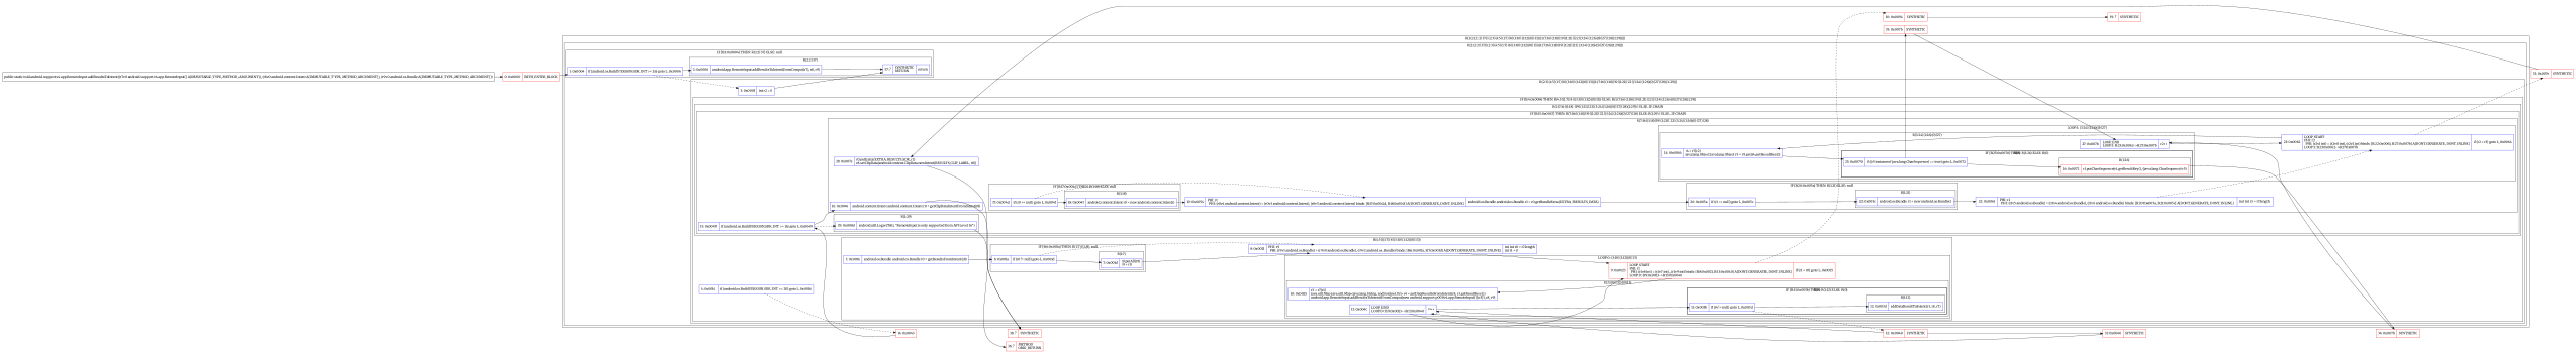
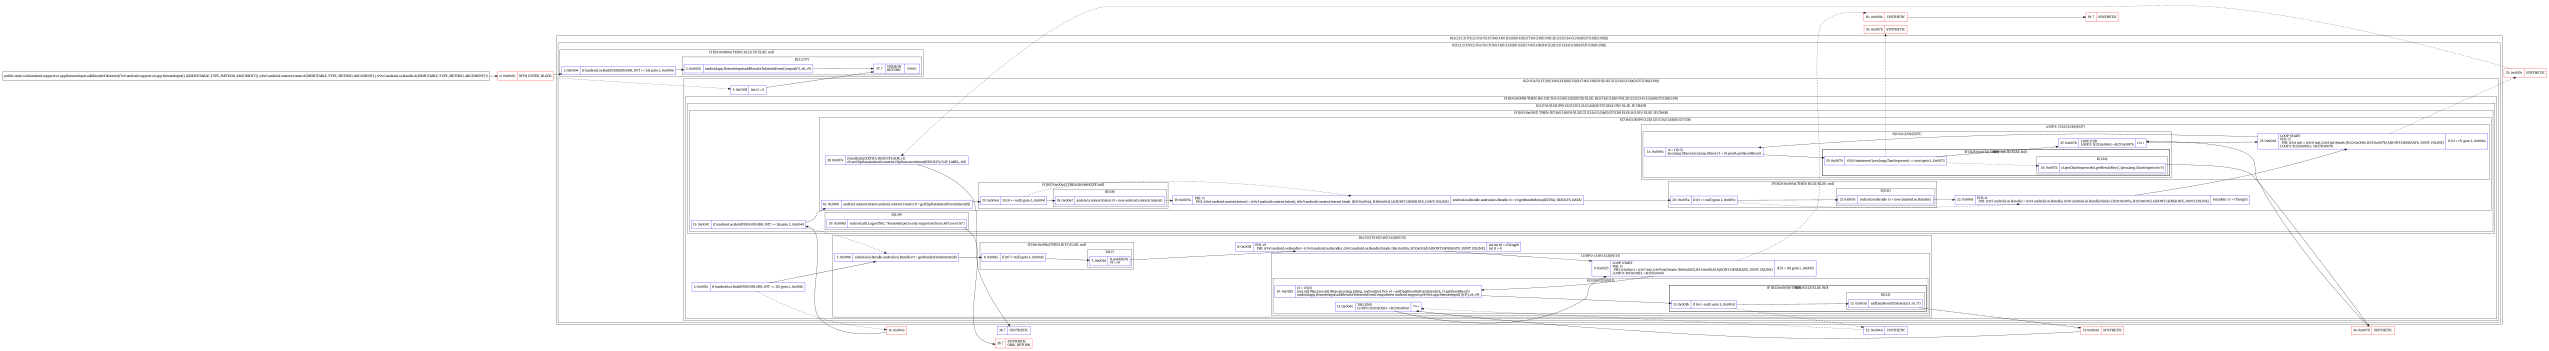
  digraph {
    fontname=Merriweather
    rankdir=LR
    node [color=blue fontname=Merriweather shape=record]
    edge [fontname=Merriweather]
    n1 [label="{2\:\ 0x0006|android.app.RemoteInput.addResultsToIntent(fromCompat(r7), r8, r9)\l}"]
-   n2 [label="{37\:\ ?|SYNTHETIC\lRETURN\l|return\l}"]
+   n2 [label="{37\:\ ?|VERSION\lRETURN\l|return\l}"]
    n3 [label="{1\:\ 0x0004|if (android.os.Build.VERSION.SDK_INT \>= 26) goto L_0x0006\l}"]
-   n4 [label="{7\:\ 0x001d|r0.putAll(r9)\lr9 = r0\l}"]
+   n4 [label="{7\:\ 0x001d|r1.putAll(r9)\lr9 = r0\l}"]
    n5 [label="{6\:\ 0x001a|if (r0 != null) goto L_0x001d\l}"]
    n6 [label="{12\:\ 0x003d|addDataResultToIntent(r3, r8, r7)\l}"]
    n7 [label="{11\:\ 0x003b|if (r4 != null) goto L_0x003d\l}"]
    n8 [label="{10\:\ 0x0025|r3 = r7[r1]\ljava.util.Map java.util.Map\<java.lang.String, android.net.Uri\> r4 = getDataResultsFromIntent(r8, r3.getResultKey())\landroid.app.RemoteInput.addResultsToIntent(fromCompat(new android.support.p000v4.app.RemoteInput[]\{r3\}), r8, r9)\l}"]
-   n9 [label="{13\:\ 0x0040|LOOP_END\lLOOP:0: B:9:0x0023\-\>B:13:0x0040\l|r1++\l}"]
-   n10 [color=red label="{9\:\ 0x0023|LOOP_START\lPHI: r1 \l  PHI: (r1v8 int) = (r1v7 int), (r1v9 int) binds: [B:8:0x0021, B:13:0x0040] A[DONT_GENERATE, DONT_INLINE]\lLOOP:0: B:9:0x0023\-\>B:13:0x0040\l|if (r1 \< r0) goto L_0x0025\l}"]
+   n9 [label="{13\:\ 0x0040|TAG_END\lLOOP:0: B:9:0x0023\-\>B:13:0x0040\l|r1++\l}"]
+   n10 [label="{9\:\ 0x0023|LOOP_START\lPHI: r1 \l  PHI: (r1v8 int) = (r1v7 int), (r1v9 int) binds: [B:8:0x0021, B:13:0x0040] A[DONT_GENERATE, DONT_INLINE]\lLOOP:0: B:9:0x0023\-\>B:13:0x0040\l|if (r1 \< r0) goto L_0x0025\l}"]
    n11 [label="{5\:\ 0x0016|android.os.Bundle android.os.Bundle r0 = getResultsFromIntent(r8)\l}"]
    n12 [label="{8\:\ 0x0021|PHI: r9 \l  PHI: (r9v1 android.os.Bundle) = (r9v0 android.os.Bundle), (r9v2 android.os.Bundle) binds: [B:6:0x001a, B:7:0x001d] A[DONT_GENERATE, DONT_INLINE]\l|int int r0 = r7.length\lint r1 = 0\l}"]
    n13 [label="{18\:\ 0x004f|android.content.Intent r0 = new android.content.Intent()\l}"]
    n14 [label="{17\:\ 0x004d|if (r0 == null) goto L_0x004f\l}"]
    n15 [label="{21\:\ 0x005c|android.os.Bundle r1 = new android.os.Bundle()\l}"]
    n16 [label="{20\:\ 0x005a|if (r1 == null) goto L_0x005c\l}"]
-   n17 [color=red label="{26\:\ 0x0072|r1.putCharSequence(r4.getResultKey(), (java.lang.CharSequence) r5)\l}"]
+   n17 [label="{26\:\ 0x0072|r1.putCharSequence(r4.getResultKey(), (java.lang.CharSequence) r5)\l}"]
    n18 [label="{25\:\ 0x0070|if ((r5 instanceof java.lang.CharSequence) == true) goto L_0x0072\l}"]
    n19 [label="{24\:\ 0x0064|r4 = r7[r2]\ljava.lang.Object java.lang.Object r5 = r9.get(r4.getResultKey())\l}"]
    n20 [label="{27\:\ 0x007b|LOOP_END\lLOOP:1: B:23:0x0062\-\>B:27:0x007b\l|r2++\l}"]
    n21 [label="{23\:\ 0x0062|LOOP_START\lPHI: r2 \l  PHI: (r2v1 int) = (r2v0 int), (r2v2 int) binds: [B:22:0x0061, B:27:0x007b] A[DONT_GENERATE, DONT_INLINE]\lLOOP:1: B:23:0x0062\-\>B:27:0x007b\l|if (r2 \< r3) goto L_0x0064\l}"]
    n22 [label="{16\:\ 0x0049|android.content.Intent android.content.Intent r0 = getClipDataIntentFromIntent(r8)\l}"]
    n23 [label="{19\:\ 0x0054|PHI: r0 \l  PHI: (r0v4 android.content.Intent) = (r0v3 android.content.Intent), (r0v5 android.content.Intent) binds: [B:17:0x004d, B:18:0x004f] A[DONT_GENERATE, DONT_INLINE]\l|android.os.Bundle android.os.Bundle r1 = r0.getBundleExtra(EXTRA_RESULTS_DATA)\l}"]
-   n24 [label="{22\:\ 0x0061|PHI: r1 \l  PHI: (r1v5 android.os.Bundle) = (r1v4 android.os.Bundle), (r1v6 android.os.Bundle) binds: [B:20:0x005a, B:21:0x005c] A[DONT_GENERATE, DONT_INLINE]\l|int int r3 = r7.length\l}"]
+   n24 [label="{22\:\ 0x0061|PHI: r1 \l  PHI: (r1v5 android.os.Bundle) = (r1v4 android.os.Bundle), (r1v6 android.os.Bundle) binds: [B:20:0x005a, B:21:0x005c] A[DONT_GENERATE, DONT_INLINE]\l|int public r3 = r7.length\l}"]
    n25 [label="{28\:\ 0x007e|r0.putExtra(EXTRA_RESULTS_SDK, r1)\lr8.setClipData(android.content.ClipData.newIntent(RESULTS_CLIP_LABEL, r0))\l}"]
    n26 [label="{29\:\ 0x008d|android.util.Log.w(TAG, \"RemoteInput is only supported from API Level 16\")\l}"]
    n27 [label="{15\:\ 0x0047|if (android.os.Build.VERSION.SDK_INT \>= 16) goto L_0x0049\l}"]
    n28 [label="{4\:\ 0x0014|if (android.os.Build.VERSION.SDK_INT \>= 20) goto L_0x0016\l}"]
    n29 [label="{3\:\ 0x000f|int r2 = 0\l}"]
    n30 [color=red label="{31\:\ 0x0040|SYNTHETIC\l}"]
-   n31 [color=red label="{32\:\ 0x0040|SYNTHETIC\l}"]
+   n31 [label="{32\:\ 0x0040|SYNTHETIC\l}"]
    n32 [color=red label="{30\:\ 0x0094|SYNTHETIC\l}"]
    n33 [color=red label="{34\:\ 0x007b|SYNTHETIC\l}"]
    n34 [color=red label="{35\:\ 0x007b|SYNTHETIC\l}"]
    n35 [color=red label="{33\:\ 0x007e|SYNTHETIC\l}"]
-   n36 [color=red label="{38\:\ ?|SYNTHETIC\l}"]
-   n37 [color=red label="{36\:\ ?|METHOD\lORIG_RETURN\l}"]
+   n36 [label="{38\:\ ?|SYNTHETIC\l}"]
+   n37 [color=red label="{36\:\ ?|SYNTHETIC\lORIG_RETURN\l}"]
    n38 [color=red label="{14\:\ 0x0043}"]
    n39 [color=red label="{39\:\ ?|SYNTHETIC\l}"]
    n40 [color=red label="{0\:\ 0x0000|MTH_ENTER_BLOCK\l}"]
    n41 [label="{public static void android.support.v4.app.RemoteInput.addResultsToIntent((r7v0 android.support.v4.app.RemoteInput[] A[IMMUTABLE_TYPE, METHOD_ARGUMENT]), (r8v0 android.content.Intent A[IMMUTABLE_TYPE, METHOD_ARGUMENT]), (r9v0 android.os.Bundle A[IMMUTABLE_TYPE, METHOD_ARGUMENT])) }" color=""]
    subgraph cluster_1 {
      label="R(1:(2:(2:2|37)|(2:3|(4:5|(1:7)|8|(3:10|(1:12)(0)|13))(1:(7:16|(1:18)|19|(1:21)|22|(3:24|(1:26)(0)|27)|28)(1:29)))))"
      subgraph cluster_2 {
        label="R(2:(2:2|37)|(2:3|(4:5|(1:7)|8|(3:10|(1:12)(0)|13))(1:(7:16|(1:18)|19|(1:21)|22|(3:24|(1:26)(0)|27)|28)(1:29))))"
        subgraph cluster_3 {
          label="IF [B:1:0x0004] THEN: R(2:2|37) ELSE: null"
          n3
          subgraph cluster_4 {
            label="R(2:2|37)"
            n1
            n2
          }
        }
        subgraph cluster_5 {
          label="R(2:3|(4:5|(1:7)|8|(3:10|(1:12)(0)|13))(1:(7:16|(1:18)|19|(1:21)|22|(3:24|(1:26)(0)|27)|28)(1:29)))"
          n29
          subgraph cluster_6 {
            label="IF [B:4:0x0014] THEN: R(4:5|(1:7)|8|(3:10|(1:12)(0)|13)) ELSE: R(1:(7:16|(1:18)|19|(1:21)|22|(3:24|(1:26)(0)|27)|28)(1:29))"
            n28
            subgraph cluster_7 {
              label="R(4:5|(1:7)|8|(3:10|(1:12)(0)|13))"
              n11
              n12
              subgraph cluster_8 {
                label="IF [B:6:0x001a] THEN: R(1:7) ELSE: null"
                n5
                subgraph cluster_9 {
                  label="R(1:7)"
                  n4
                }
              }
              subgraph cluster_10 {
                label="LOOP:0: (3:10|(1:12)(0)|13)"
                n10
                subgraph cluster_11 {
                  label="R(3:10|(1:12)(0)|13)"
                  n8
                  n9
                  subgraph cluster_12 {
                    label="IF [B:11:0x003b] THEN: R(1:12) ELSE: R(0)"
                    n7
                    subgraph cluster_13 {
                      label="R(1:12)"
                      n6
                    }
                    subgraph cluster_14 {
                      label="R(0)"
                    }
                  }
                }
              }
            }
            subgraph cluster_15 {
              label="R(1:(7:16|(1:18)|19|(1:21)|22|(3:24|(1:26)(0)|27)|28)(1:29)) | ELSE_IF_CHAIN\l"
              subgraph cluster_16 {
                label="IF [B:15:0x0047] THEN: R(7:16|(1:18)|19|(1:21)|22|(3:24|(1:26)(0)|27)|28) ELSE: R(1:29) | ELSE_IF_CHAIN\l"
                n27
                subgraph cluster_17 {
                  label="R(7:16|(1:18)|19|(1:21)|22|(3:24|(1:26)(0)|27)|28)"
                  n22
                  n23
                  n24
                  n25
                  subgraph cluster_18 {
                    label="IF [B:17:0x004d] THEN: R(1:18) ELSE: null"
                    n14
                    subgraph cluster_19 {
                      label="R(1:18)"
                      n13
                    }
                  }
                  subgraph cluster_20 {
                    label="IF [B:20:0x005a] THEN: R(1:21) ELSE: null"
                    n16
                    subgraph cluster_21 {
-                     label="R(1:21)"
+                     label="R(5:21)"
                      n15
                    }
                  }
                  subgraph cluster_22 {
                    label="LOOP:1: (3:24|(1:26)(0)|27)"
                    n21
                    subgraph cluster_23 {
                      label="R(3:24|(1:26)(0)|27)"
                      n19
                      n20
                      subgraph cluster_24 {
                        label="IF [B:25:0x0070] THEN: R(1:26) ELSE: R(0)"
                        n18
                        subgraph cluster_25 {
                          label="R(1:26)"
                          n17
                        }
                        subgraph cluster_26 {
                          label="R(0)"
                        }
                      }
                    }
                  }
                }
                subgraph cluster_27 {
                  label="R(1:29)"
                  n26
                }
              }
            }
          }
        }
      }
    }
    n1 -> n2
    n3 -> n1
-   n3 -> n29 [style=dashed]
+   n40 -> n29 [style=dashed]
    n4 -> n12
    n5 -> n4
-   n5 -> n12 [style=dashed]
-   n31 -> n30
+   n6 -> n30
    n7 -> n6
    n7 -> n31 [style=dashed]
-   n9 -> n7
+   n8 -> n7
    n9 -> n10
    n10 -> n8
    n10 -> n32 [style=dashed]
    n11 -> n5
    n12 -> n10
    n13 -> n23
    n14 -> n13
    n14 -> n23 [style=dashed]
    n15 -> n24
    n16 -> n15
+   n16 -> n24 [style=dashed]
    n17 -> n33
-   n18 -> n17
-   n18 -> n34 [style=solid]
+   n18 -> n17 [style=dashed]
+   n18 -> n34 [style=dashed]
    n19 -> n18
    n20 -> n21
    n21 -> n19
    n21 -> n35 [style=dashed]
-   n22 -> n36
+   n22 -> n14
    n23 -> n16
-   n24 -> n21 [style=dashed]
+   n24 -> n21
    n25 -> n36
    n26 -> n37
    n27 -> n22
-   n27 -> n26 [style=dashed]
+   n27 -> n11 [style=dashed]
+   n28 -> n11
    n28 -> n38 [style=dashed]
    n29 -> n2
    n30 -> n9
-   n31 -> n9
+   n31 -> n9 [style=dashed]
    n32 -> n39
    n33 -> n20
-   n34 -> n20
-   n35 -> n25
+   n18 -> n20
+   n35 -> n25 [style=dashed]
    n38 -> n27
    n40 -> n3
    n41 -> n40
  }
